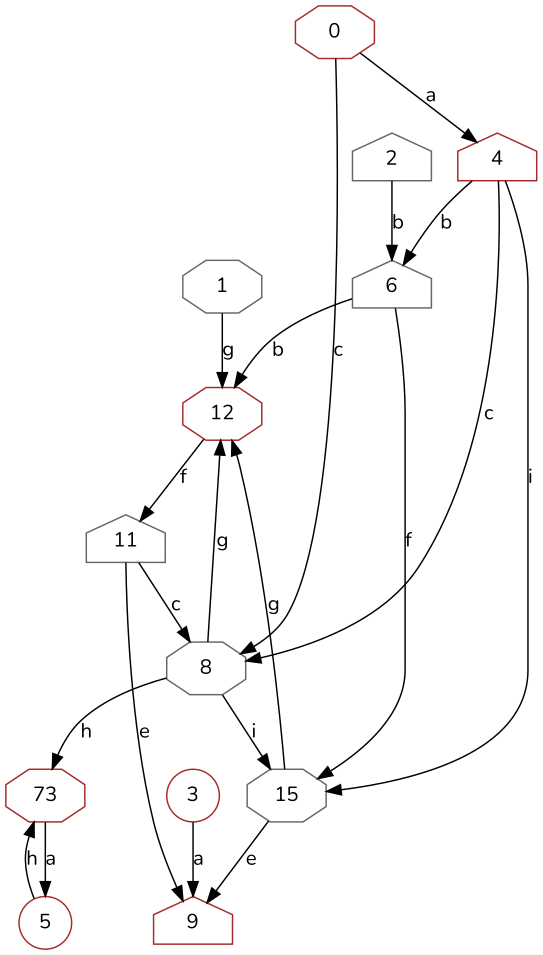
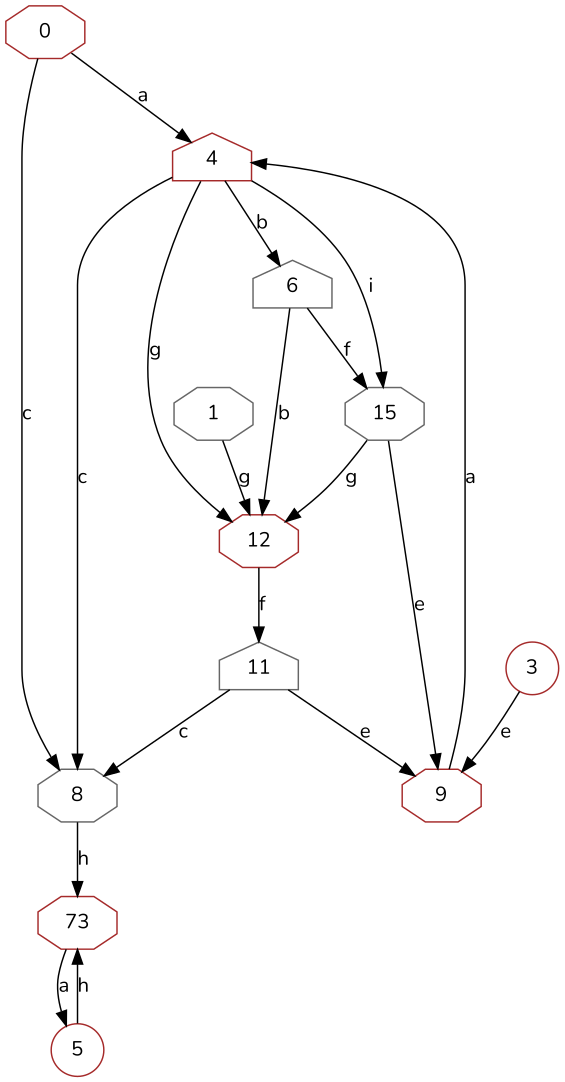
  strict digraph {
    fontname=Nunito
    node [color=brown fontname=Nunito shape=octagon]
    edge [fontname=Nunito]
    4 [shape=house]
    6 [color=gray40 shape=house]
    8 [color=gray40]
    12
    15 [color=gray40]
    n6 [label=73]
    11 [color=gray40 shape=house]
-   9 [shape=house]
+   9
    0
    1 [color=gray40]
    5 [shape=circle]
-   2 [color=gray40 shape=house]
    3 [shape=circle]
    4 -> 6 [label=b]
    4 -> 8 [label=c]
-   8 -> 12 [label=g]
+   4 -> 12 [label=g]
    4 -> 15 [label=i]
    6 -> 12 [label=b]
    6 -> 15 [label=f]
-   8 -> 15 [label=i]
    8 -> n6 [label=h]
    12 -> 11 [label=f]
    15 -> 12 [label=g]
    15 -> 9 [label=e]
    n6 -> 5 [label=a]
    11 -> 8 [label=c]
    11 -> 9 [label=e]
+   9 -> 4 [label=a]
    0 -> 4 [label=a]
    0 -> 8 [label=c]
    1 -> 12 [label=g]
    5 -> n6 [label=h]
-   2 -> 6 [label=b]
-   3 -> 9 [label=a]
+   3 -> 9 [label=e]
  }
